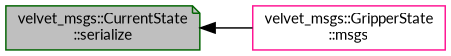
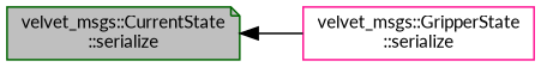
  digraph {
    rankdir=LR
    fontname=Lato
    node [fontname=Lato fontsize=10 style=filled]
    n1 [color=darkgreen fillcolor=grey75 fontcolor=black height=0.2 label="velvet_msgs::CurrentState\l::serialize" shape=note width=0.4]
-   n2 [color=deeppink fillcolor=white height=0.2 label="velvet_msgs::GripperState\l::msgs" shape=box width=0.4]
+   n2 [color=deeppink fillcolor=white height=0.2 label="velvet_msgs::GripperState\l::serialize" shape=box width=0.4]
    n1 -> n2 [color=black dir=back fontname=Lato fontsize=10 labelfontname=Helvetica labelfontsize=10 style=solid]
  }
